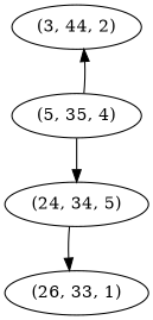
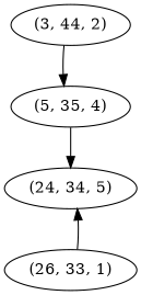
  digraph {
    "(3, 44, 2)"
    "(5, 35, 4)"
    "(24, 34, 5)"
    n4 [label="(26, 33, 1)"]
-   "(5, 35, 4)" -> "(3, 44, 2)"
+   "(3, 44, 2)" -> "(5, 35, 4)"
    "(5, 35, 4)" -> "(24, 34, 5)"
-   "(24, 34, 5)" -> n4
+   n4 -> "(24, 34, 5)"
  }
